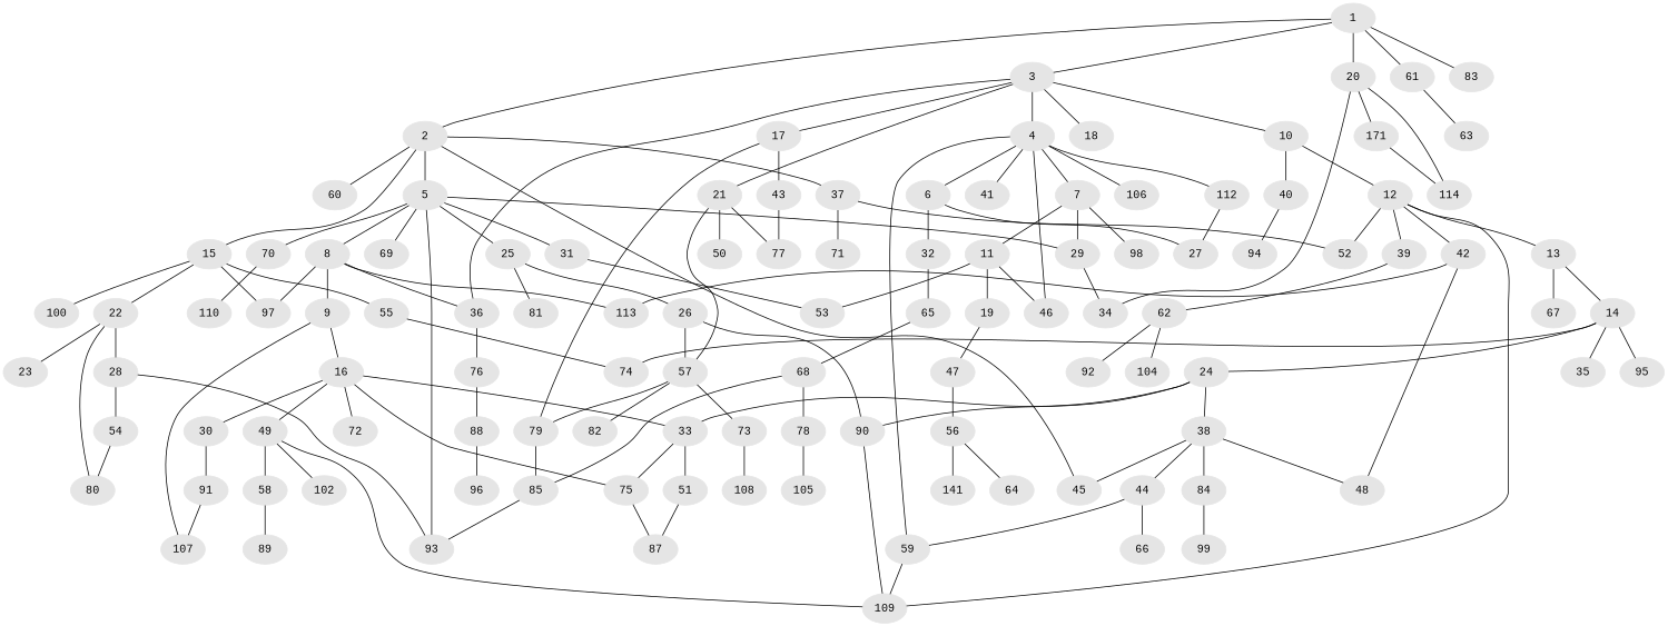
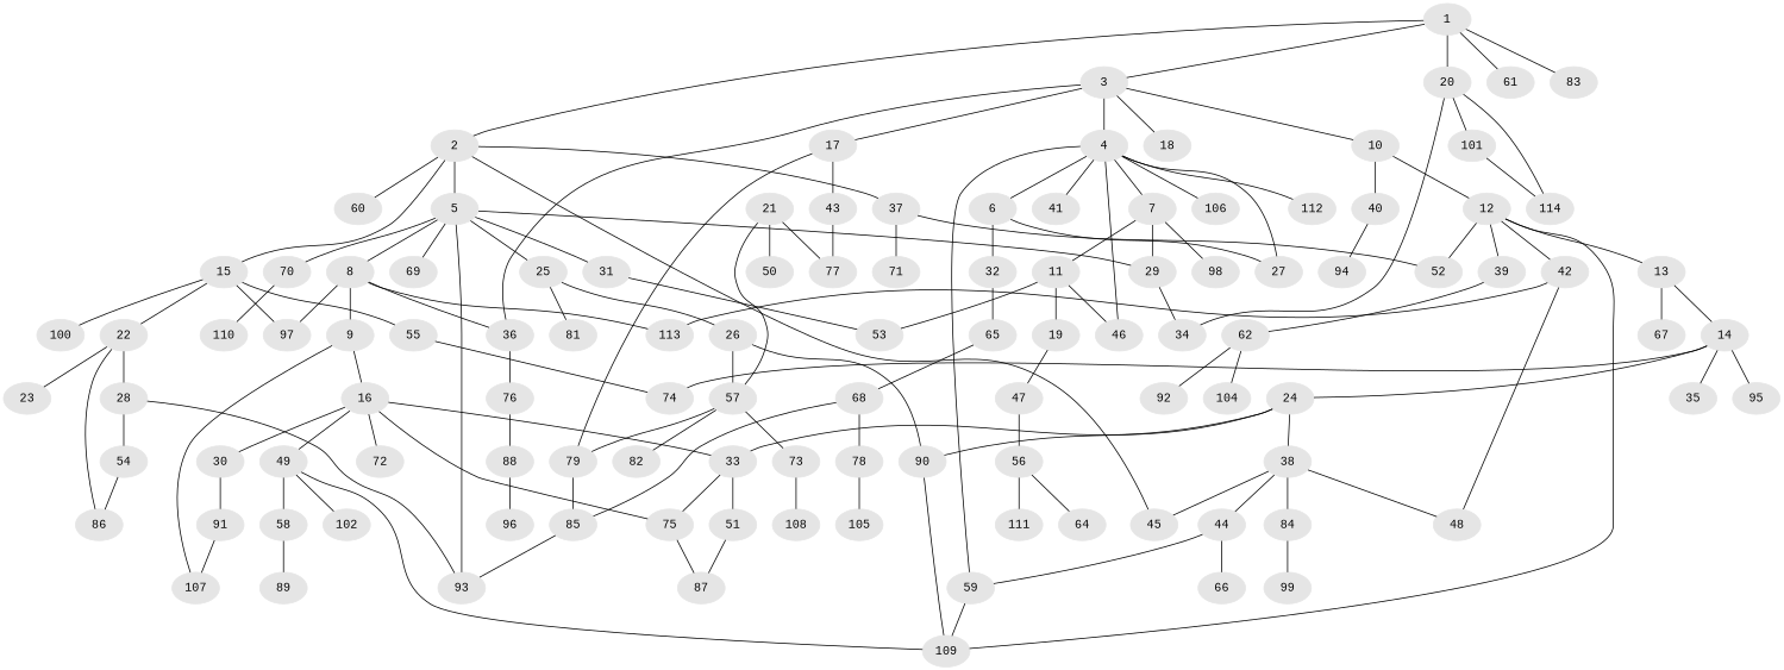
  graph {
    fontname="Liberation Mono"
    node [color=gray90 fontname="Liberation Mono" style=filled]
    edge [fontname="Liberation Mono"]
    1
    2
    3
    20
    61
    83
    5
    15
    37
    45
    60
    4
    10
    17
    18
    21
    36
    34
-   101 [label=171]
+   101
    114
-   63
    8
    25
    29
    31
    69
    70
    93
    97
    22
    55
    100
    52
    71
    6
    7
    27
    41
    46
    59
    106
    112
    12
    40
    43
    79
    50
    57
    77
    76
    32
    11
    98
    109
    9
    113
    26
    81
    53
    110
    65
    19
    16
    107
    30
    33
    49
    72
    75
    13
    39
    42
    94
    47
    14
    67
    62
    48
    24
    35
    74
    95
    38
    90
    23
    28
-   80
+   80 [label=86]
    91
    51
    58
    102
    87
    85
    56
    73
    82
    54
    44
    84
    68
    88
    66
    99
    92
    104
    64
-   111 [label=141]
+   111
    89
    108
    78
    105
    96
    1 -- 2
    1 -- 3
    1 -- 20
    1 -- 61
    1 -- 83
    2 -- 5
    2 -- 15
    2 -- 37
    2 -- 45
    2 -- 60
    3 -- 4
    3 -- 10
    3 -- 17
    3 -- 18
-   3 -- 21
    3 -- 36
    20 -- 34
    20 -- 101
    20 -- 114
-   61 -- 63
    5 -- 8
    5 -- 25
    5 -- 29
    5 -- 31
    5 -- 69
    5 -- 70
    5 -- 93
    15 -- 97
    15 -- 22
    15 -- 55
    15 -- 100
    37 -- 52
    37 -- 71
    4 -- 6
    4 -- 7
-   112 -- 27
+   4 -- 27
    4 -- 41
    4 -- 46
    4 -- 59
    4 -- 106
    4 -- 112
    10 -- 12
    10 -- 40
    17 -- 43
    17 -- 79
    21 -- 50
    21 -- 57
    21 -- 77
    36 -- 76
    101 -- 114
    8 -- 36
    8 -- 97
    8 -- 9
    8 -- 113
    25 -- 26
    25 -- 81
    29 -- 34
    31 -- 53
    70 -- 110
    22 -- 23
    22 -- 28
    22 -- 80
    55 -- 74
    6 -- 27
    6 -- 32
    7 -- 29
    7 -- 11
    7 -- 98
    59 -- 109
    12 -- 52
    12 -- 109
    12 -- 13
    12 -- 39
    12 -- 42
    40 -- 94
    43 -- 77
    79 -- 85
    57 -- 79
    57 -- 73
    57 -- 82
    76 -- 88
    32 -- 65
    11 -- 46
    11 -- 53
    11 -- 19
    9 -- 16
    9 -- 107
    26 -- 57
    26 -- 90
    65 -- 68
    19 -- 47
    16 -- 30
    16 -- 33
    16 -- 49
    16 -- 72
    16 -- 75
    30 -- 91
    33 -- 75
    33 -- 51
    49 -- 109
    49 -- 58
    49 -- 102
    75 -- 87
    13 -- 14
    13 -- 67
    39 -- 62
    42 -- 113
    42 -- 48
    47 -- 56
    14 -- 24
    14 -- 35
    14 -- 74
    14 -- 95
    62 -- 92
    62 -- 104
    24 -- 33
    24 -- 38
    24 -- 90
    38 -- 45
    38 -- 48
    38 -- 44
    38 -- 84
    90 -- 109
    28 -- 93
    28 -- 54
    91 -- 107
    51 -- 87
    58 -- 89
    85 -- 93
    56 -- 64
    56 -- 111
    73 -- 108
    54 -- 80
    44 -- 59
    44 -- 66
    84 -- 99
    68 -- 85
    68 -- 78
    88 -- 96
    78 -- 105
  }
